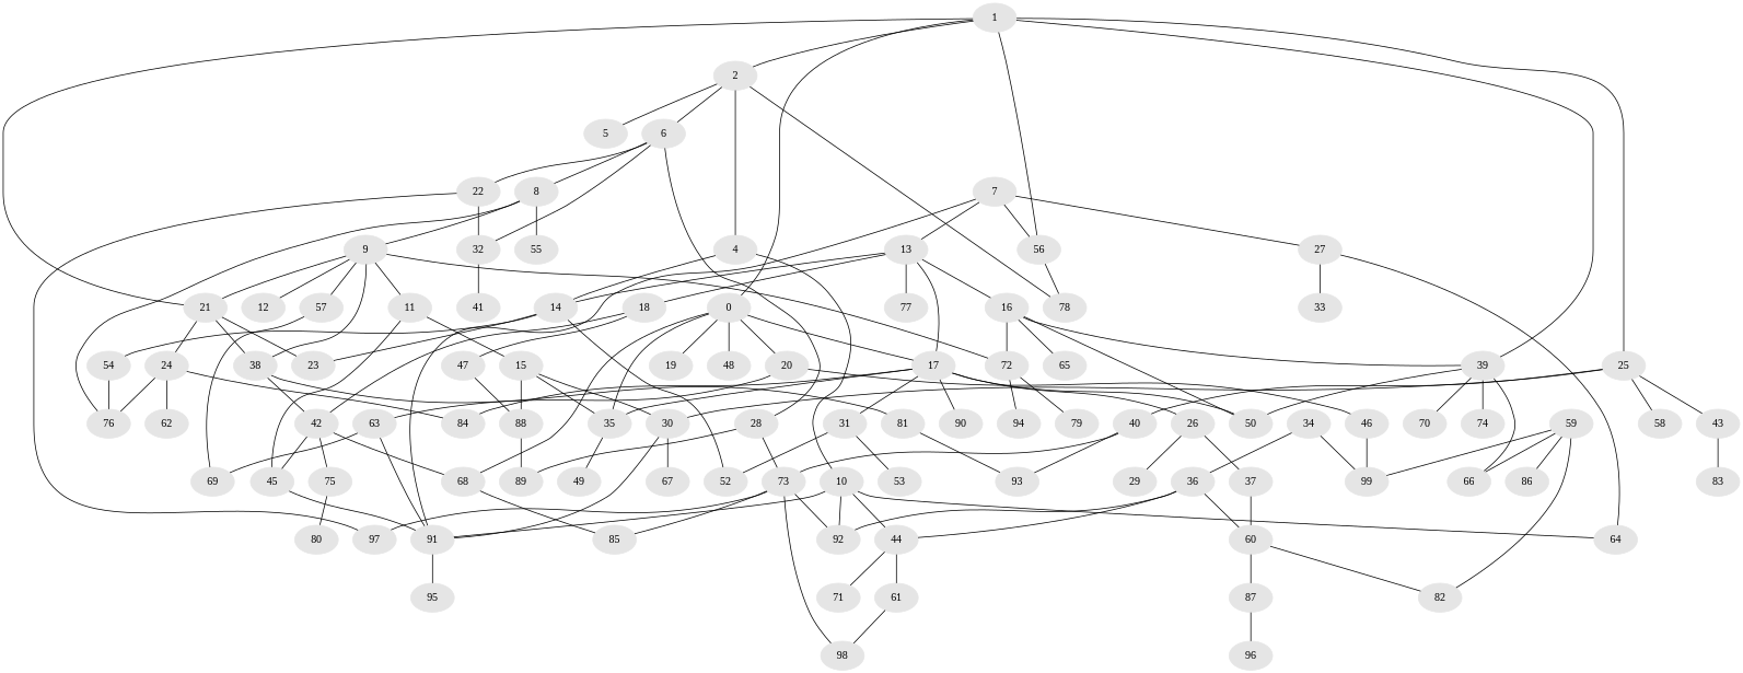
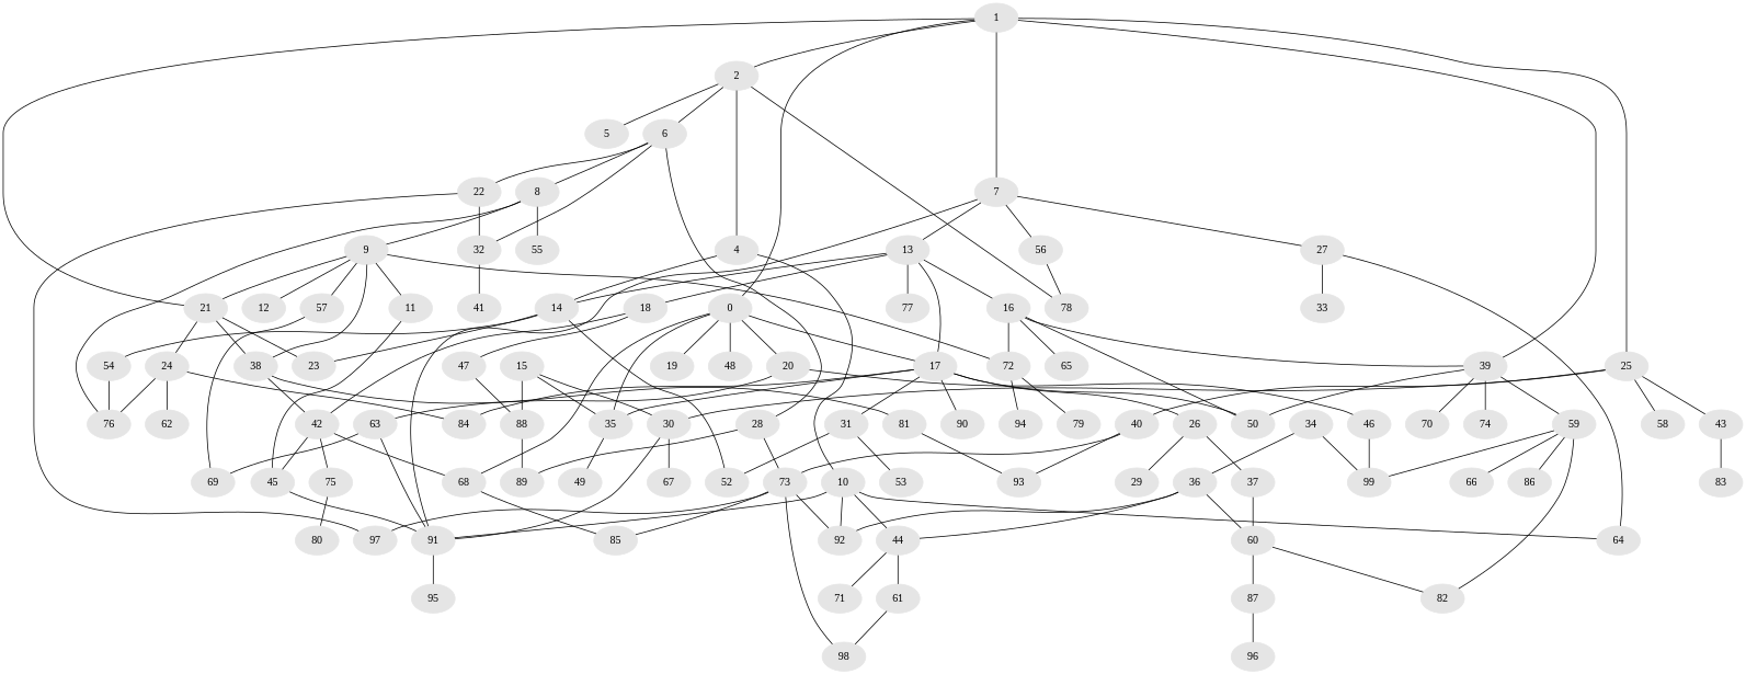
  graph {
    fontname="Liberation Serif"
    node [color=gray90 fontname="Liberation Serif" style=filled]
    edge [fontname="Liberation Serif"]
    1
    2
    n3 [label=0]
    7
    21
    25
    39
    4
    5
    6
    78
    17
    19
    20
    35
    48
    68
    13
    27
    56
    91
    38
    23
    24
    30
    40
    43
    58
    50
    59
    70
    74
    10
    14
    8
    22
    28
    32
    26
    31
    84
    90
    46
    63
    49
    85
    44
    64
    92
    52
    54
    9
    55
    76
    97
    73
    89
    41
    16
    18
    77
    33
    95
    11
    12
    57
    72
    15
    45
    42
    81
    69
    79
    94
    61
    71
    88
    65
    47
    67
    29
    37
    53
    75
    34
    36
    99
    62
    93
    83
    60
    98
    82
    87
    66
    86
    80
    96
    1 -- 2
    1 -- n3
-   1 -- 56
+   1 -- 7
    1 -- 21
    1 -- 25
    1 -- 39
    2 -- 4
    2 -- 5
    2 -- 6
    2 -- 78
    n3 -- 17
    n3 -- 19
    n3 -- 20
    n3 -- 35
    n3 -- 48
    n3 -- 68
    7 -- 13
    7 -- 27
    7 -- 56
    7 -- 91
    21 -- 38
    21 -- 23
    21 -- 24
    25 -- 30
    25 -- 40
    25 -- 43
    25 -- 58
    39 -- 50
-   39 -- 66
+   39 -- 59
    39 -- 70
    39 -- 74
    4 -- 10
    4 -- 14
    6 -- 8
    6 -- 22
    6 -- 28
    6 -- 32
    17 -- 35
    17 -- 50
    17 -- 26
    17 -- 31
    17 -- 84
    17 -- 90
    20 -- 46
    20 -- 63
    35 -- 49
    68 -- 85
    13 -- 17
    13 -- 14
    13 -- 16
    13 -- 18
    13 -- 77
    27 -- 64
    27 -- 33
    56 -- 78
    91 -- 95
    38 -- 42
    38 -- 81
    24 -- 84
    24 -- 76
    24 -- 62
    30 -- 91
    30 -- 67
    40 -- 73
    40 -- 93
    43 -- 83
    59 -- 99
    59 -- 82
    59 -- 66
    59 -- 86
    10 -- 91
    10 -- 44
    10 -- 64
    10 -- 92
    14 -- 23
    14 -- 52
    14 -- 54
    8 -- 9
    8 -- 55
    8 -- 76
    22 -- 32
    22 -- 97
    28 -- 73
    28 -- 89
    32 -- 41
    26 -- 29
    26 -- 37
    31 -- 52
    31 -- 53
    46 -- 99
    63 -- 91
    63 -- 69
    44 -- 61
    44 -- 71
    54 -- 76
    9 -- 21
    9 -- 38
    9 -- 11
    9 -- 12
    9 -- 57
    9 -- 72
    73 -- 85
    73 -- 92
    73 -- 97
    73 -- 98
    16 -- 39
    16 -- 50
    16 -- 72
    16 -- 65
    18 -- 42
    18 -- 47
-   11 -- 15
    11 -- 45
    57 -- 69
    72 -- 79
    72 -- 94
    15 -- 35
    15 -- 30
    15 -- 88
    45 -- 91
    42 -- 68
    42 -- 45
    42 -- 75
    81 -- 93
    61 -- 98
    88 -- 89
    47 -- 88
    37 -- 60
    75 -- 80
    34 -- 36
    34 -- 99
    36 -- 44
    36 -- 92
    36 -- 60
    60 -- 82
    60 -- 87
    87 -- 96
  }
